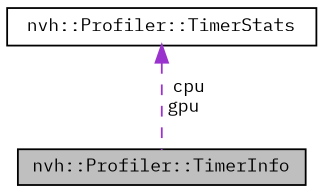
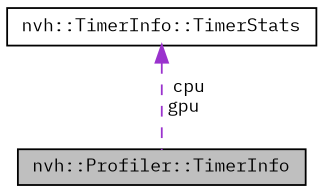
  digraph {
    fontname="IBM Plex Mono"
    node [color=black fontname="IBM Plex Mono" fontsize=10 shape=record style=filled]
    n1 [fillcolor=grey75 fontcolor=black height=0.2 label="nvh::Profiler::TimerInfo" width=0.4]
-   n2 [fillcolor=white height=0.2 label="nvh::Profiler::TimerStats" width=0.4]
+   n2 [fillcolor=white height=0.2 label="nvh::TimerInfo::TimerStats" width=0.4]
    n2 -> n1 [color=darkorchid3 dir=back fontname="IBM Plex Mono" fontsize=10 label=" cpu\ngpu" labelfontname=Helvetica labelfontsize=10 style=dashed]
  }
